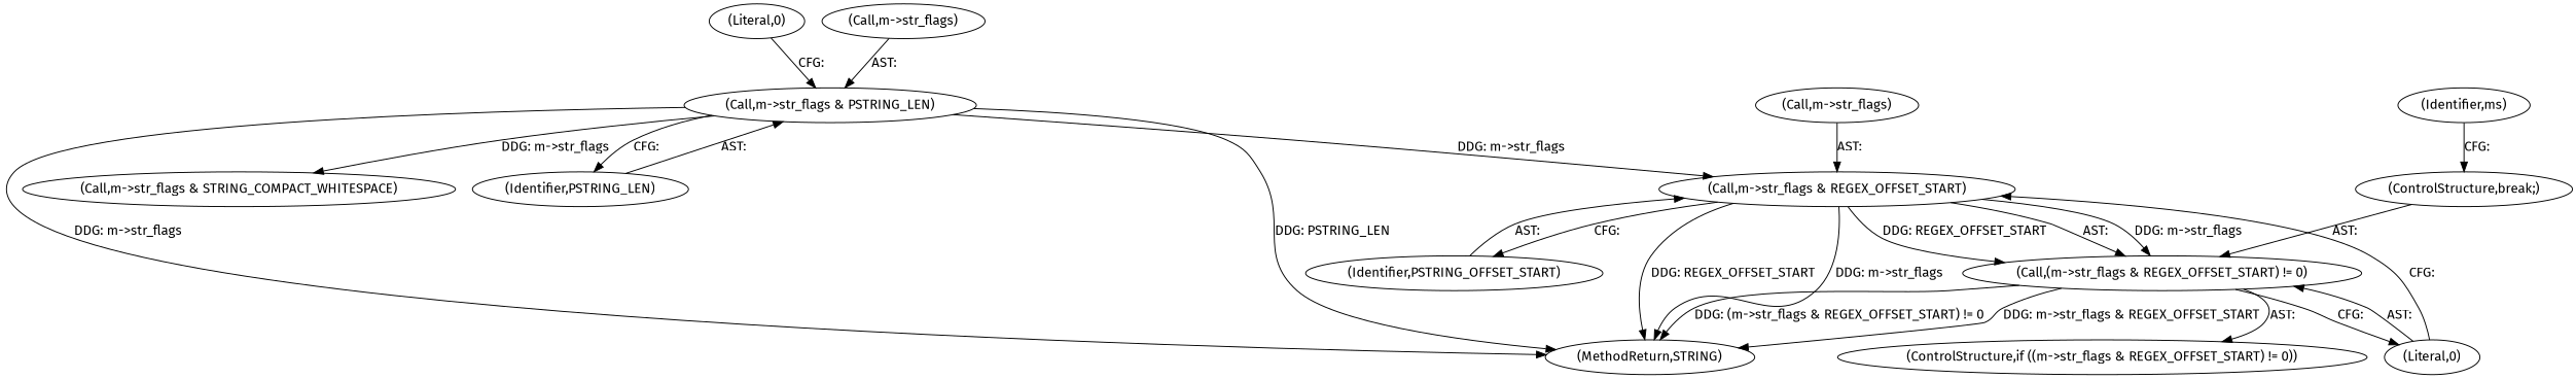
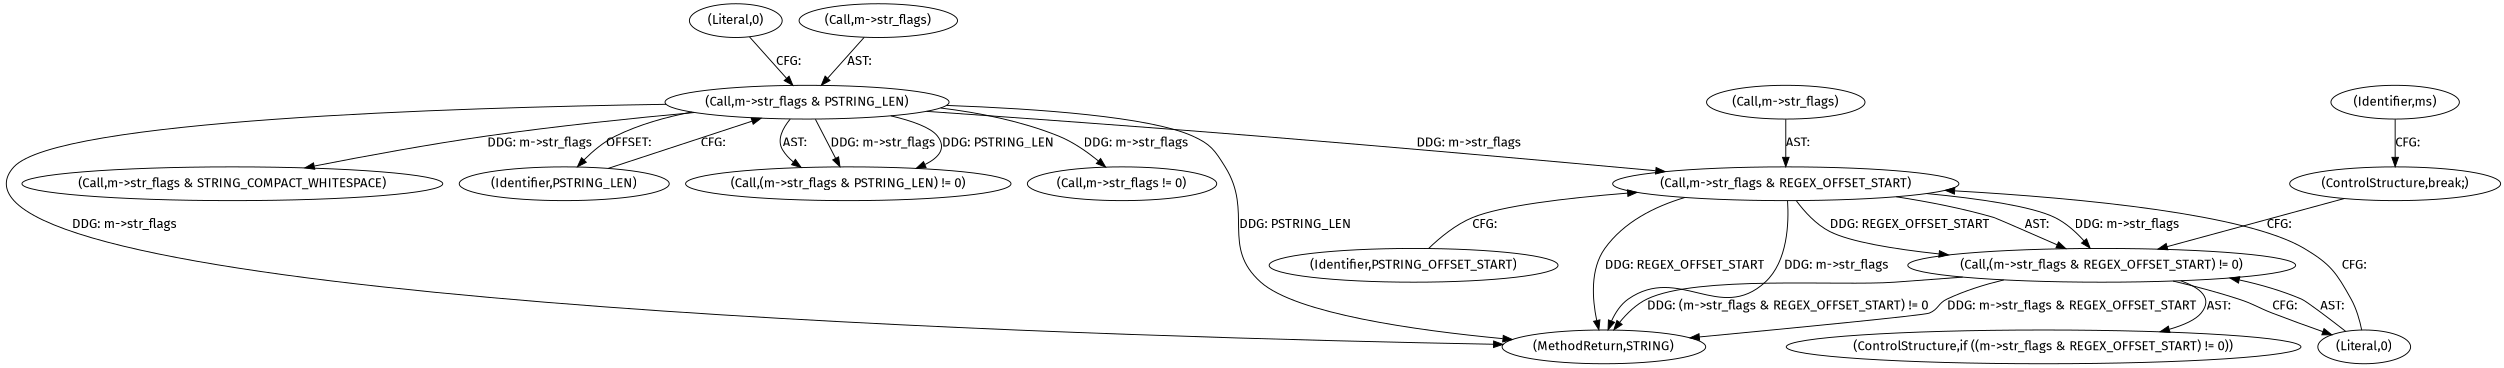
  digraph {
    fontname="Fira Sans"
    node [fontname="Fira Sans"]
    edge [fontname="Fira Sans"]
    n1 [label="(Call,m->str_flags & REGEX_OFFSET_START)"]
    n2 [label="(Call,(m->str_flags & REGEX_OFFSET_START) != 0)"]
    n3 [label="(Identifier,PSTRING_OFFSET_START)"]
    n4 [label="(MethodReturn,STRING)"]
    n5 [label="(ControlStructure,if ((m->str_flags & REGEX_OFFSET_START) != 0))"]
    n6 [label="(Literal,0)"]
    n7 [label="(Call,m->str_flags & PSTRING_LEN)"]
    n8 [label="(Call,m->str_flags & STRING_COMPACT_WHITESPACE)"]
    n9 [label="(Identifier,PSTRING_LEN)"]
+   n10 [label="(Call,(m->str_flags & PSTRING_LEN) != 0)"]
+   n11 [label="(Call,m->str_flags != 0)"]
    n12 [label="(Literal,0)"]
    n13 [label="(ControlStructure,break;)"]
    n14 [label="(Call,m->str_flags)"]
    n15 [label="(Identifier,ms)"]
    n16 [label="(Call,m->str_flags)"]
    n1 -> n2 [label="AST: "]
    n1 -> n2 [label="DDG: m->str_flags"]
    n1 -> n2 [label="DDG: REGEX_OFFSET_START"]
-   n1 -> n3 [label="CFG: "]
    n1 -> n4 [label="DDG: REGEX_OFFSET_START"]
    n1 -> n4 [label="DDG: m->str_flags"]
    n2 -> n4 [label="DDG: (m->str_flags & REGEX_OFFSET_START) != 0"]
    n2 -> n4 [label="DDG: m->str_flags & REGEX_OFFSET_START"]
    n2 -> n5 [label="AST: "]
    n2 -> n6 [label="CFG: "]
-   n3 -> n1 [label="AST: "]
+   n3 -> n1 [label="CFG: "]
    n6 -> n1 [label="CFG: "]
    n6 -> n2 [label="AST: "]
    n7 -> n1 [label="DDG: m->str_flags"]
    n7 -> n4 [label="DDG: PSTRING_LEN"]
    n7 -> n4 [label="DDG: m->str_flags"]
    n7 -> n8 [label="DDG: m->str_flags"]
-   n7 -> n9 [label="CFG: "]
-   n9 -> n7 [label="AST: "]
+   n7 -> n9 [label="OFFSET: "]
+   n7 -> n10 [label="AST: "]
+   n7 -> n10 [label="DDG: m->str_flags"]
+   n7 -> n10 [label="DDG: PSTRING_LEN"]
+   n7 -> n11 [label="DDG: m->str_flags"]
+   n9 -> n7 [label="CFG: "]
    n12 -> n7 [label="CFG: "]
-   n13 -> n2 [label="AST: "]
+   n13 -> n2 [label="CFG: "]
    n14 -> n1 [label="AST: "]
    n15 -> n13 [label="CFG: "]
    n16 -> n7 [label="AST: "]
  }
